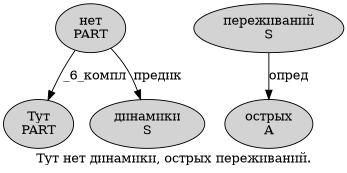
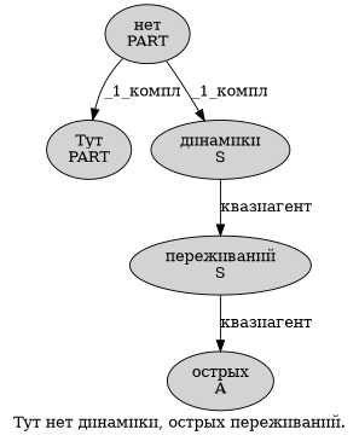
  digraph {
    label="Тут нет динамики, острых переживаний."
    node [fillcolor=lightgray penwidth=1 shape=ellipse style=filled]
    n1 [label="Тут\nPART"]
    n2 [label="нет\nPART"]
    n3 [label="динамики\nS"]
    n4 [label="переживаний\nS"]
    n5 [label="острых\nA"]
-   n2 -> n1 [label="_6_компл"]
-   n2 -> n3 [label="предик"]
-   n4 -> n5 [label="опред"]
+   n2 -> n1 [label="_1_компл"]
+   n2 -> n3 [label="_1_компл"]
+   n3 -> n4 [label="квазиагент"]
+   n4 -> n5 [label="квазиагент"]
  }
